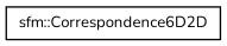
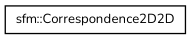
  digraph {
    rankdir=TB
    fontname=Nunito
-   n1 [color=black fillcolor=white fontname=Nunito fontsize=10 height=0.2 label="sfm::Correspondence6D2D" shape=record style=filled width=0.4]
+   n1 [color=black fillcolor=white fontname=Nunito fontsize=10 height=0.2 label="sfm::Correspondence2D2D" shape=record style=filled width=0.4]
  }
